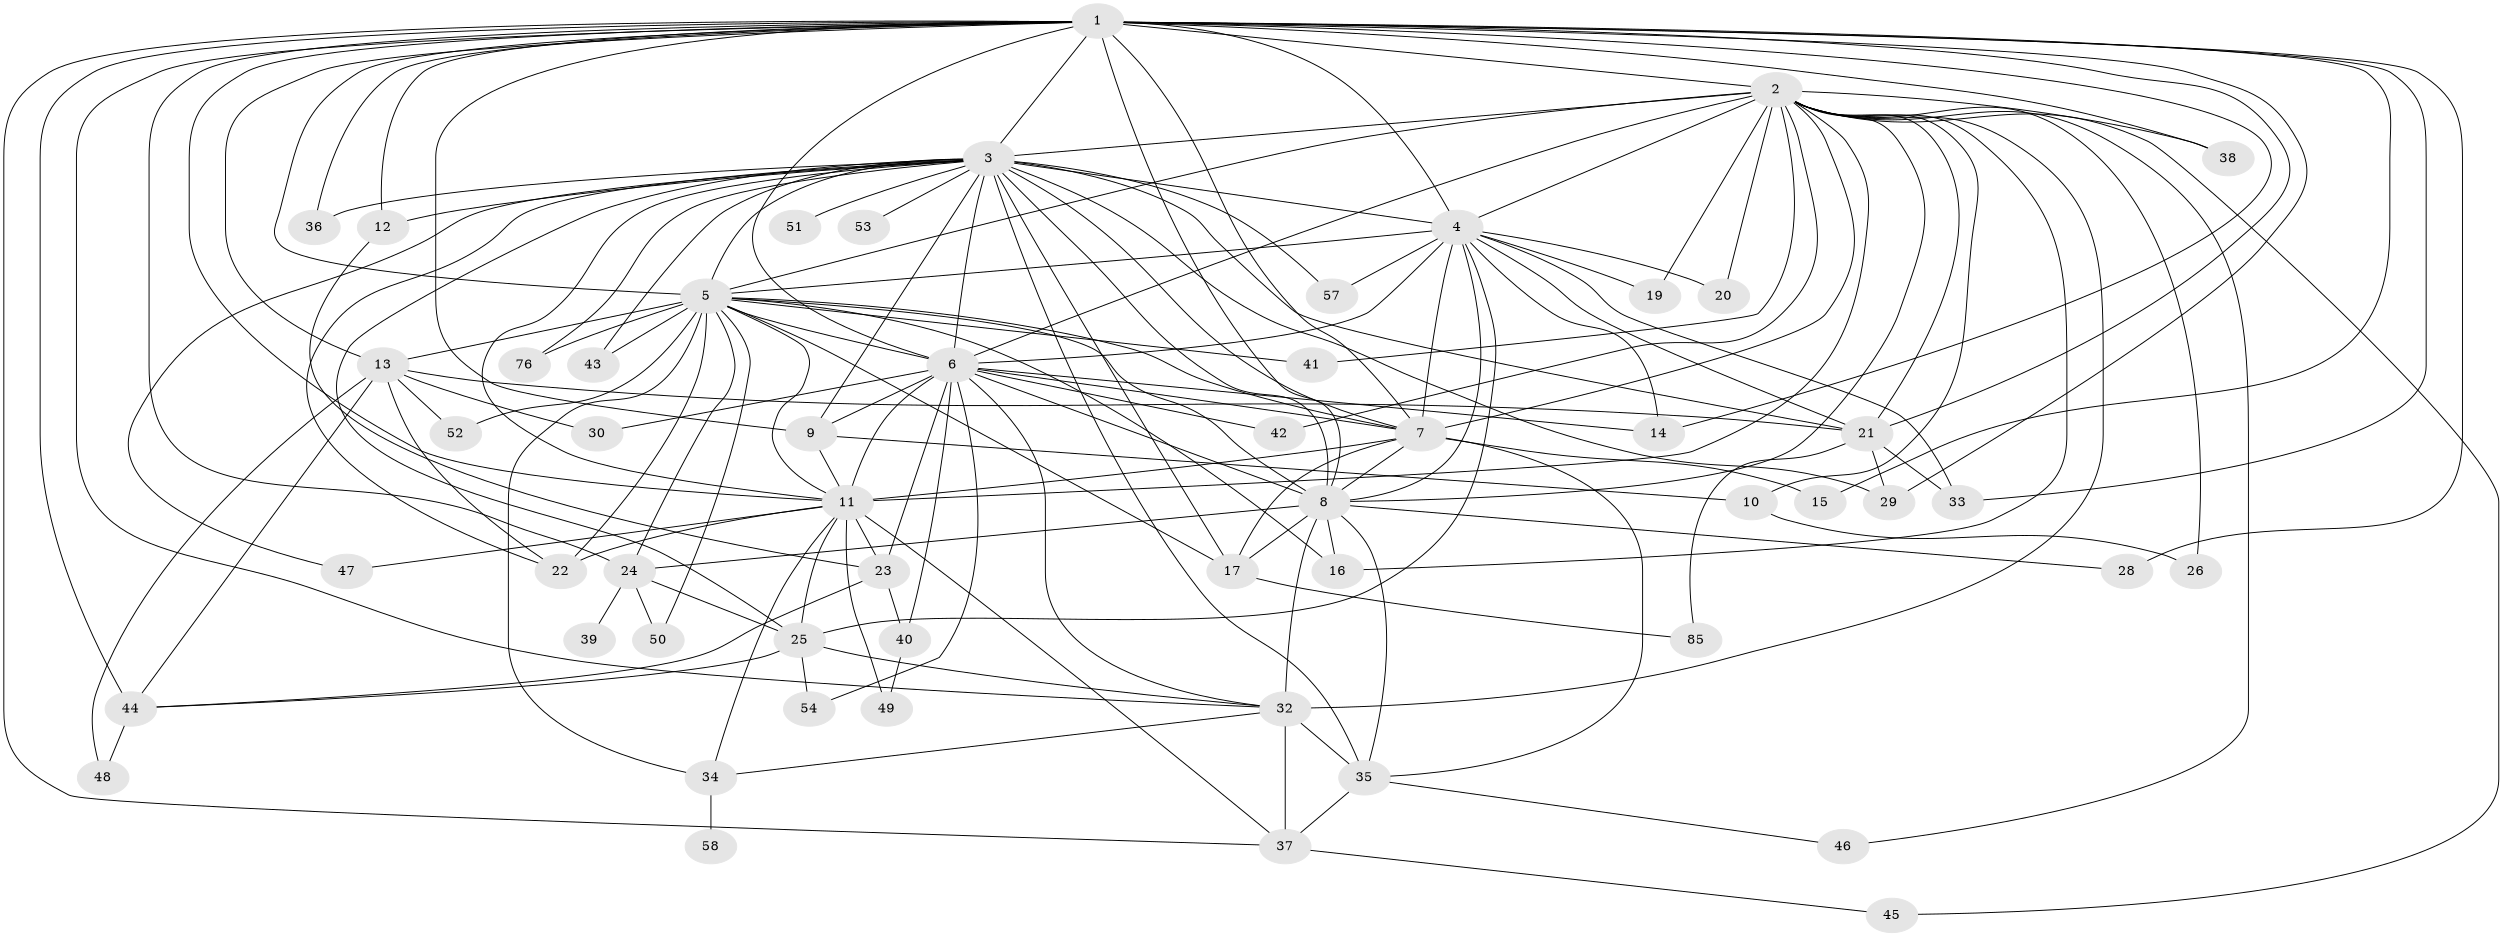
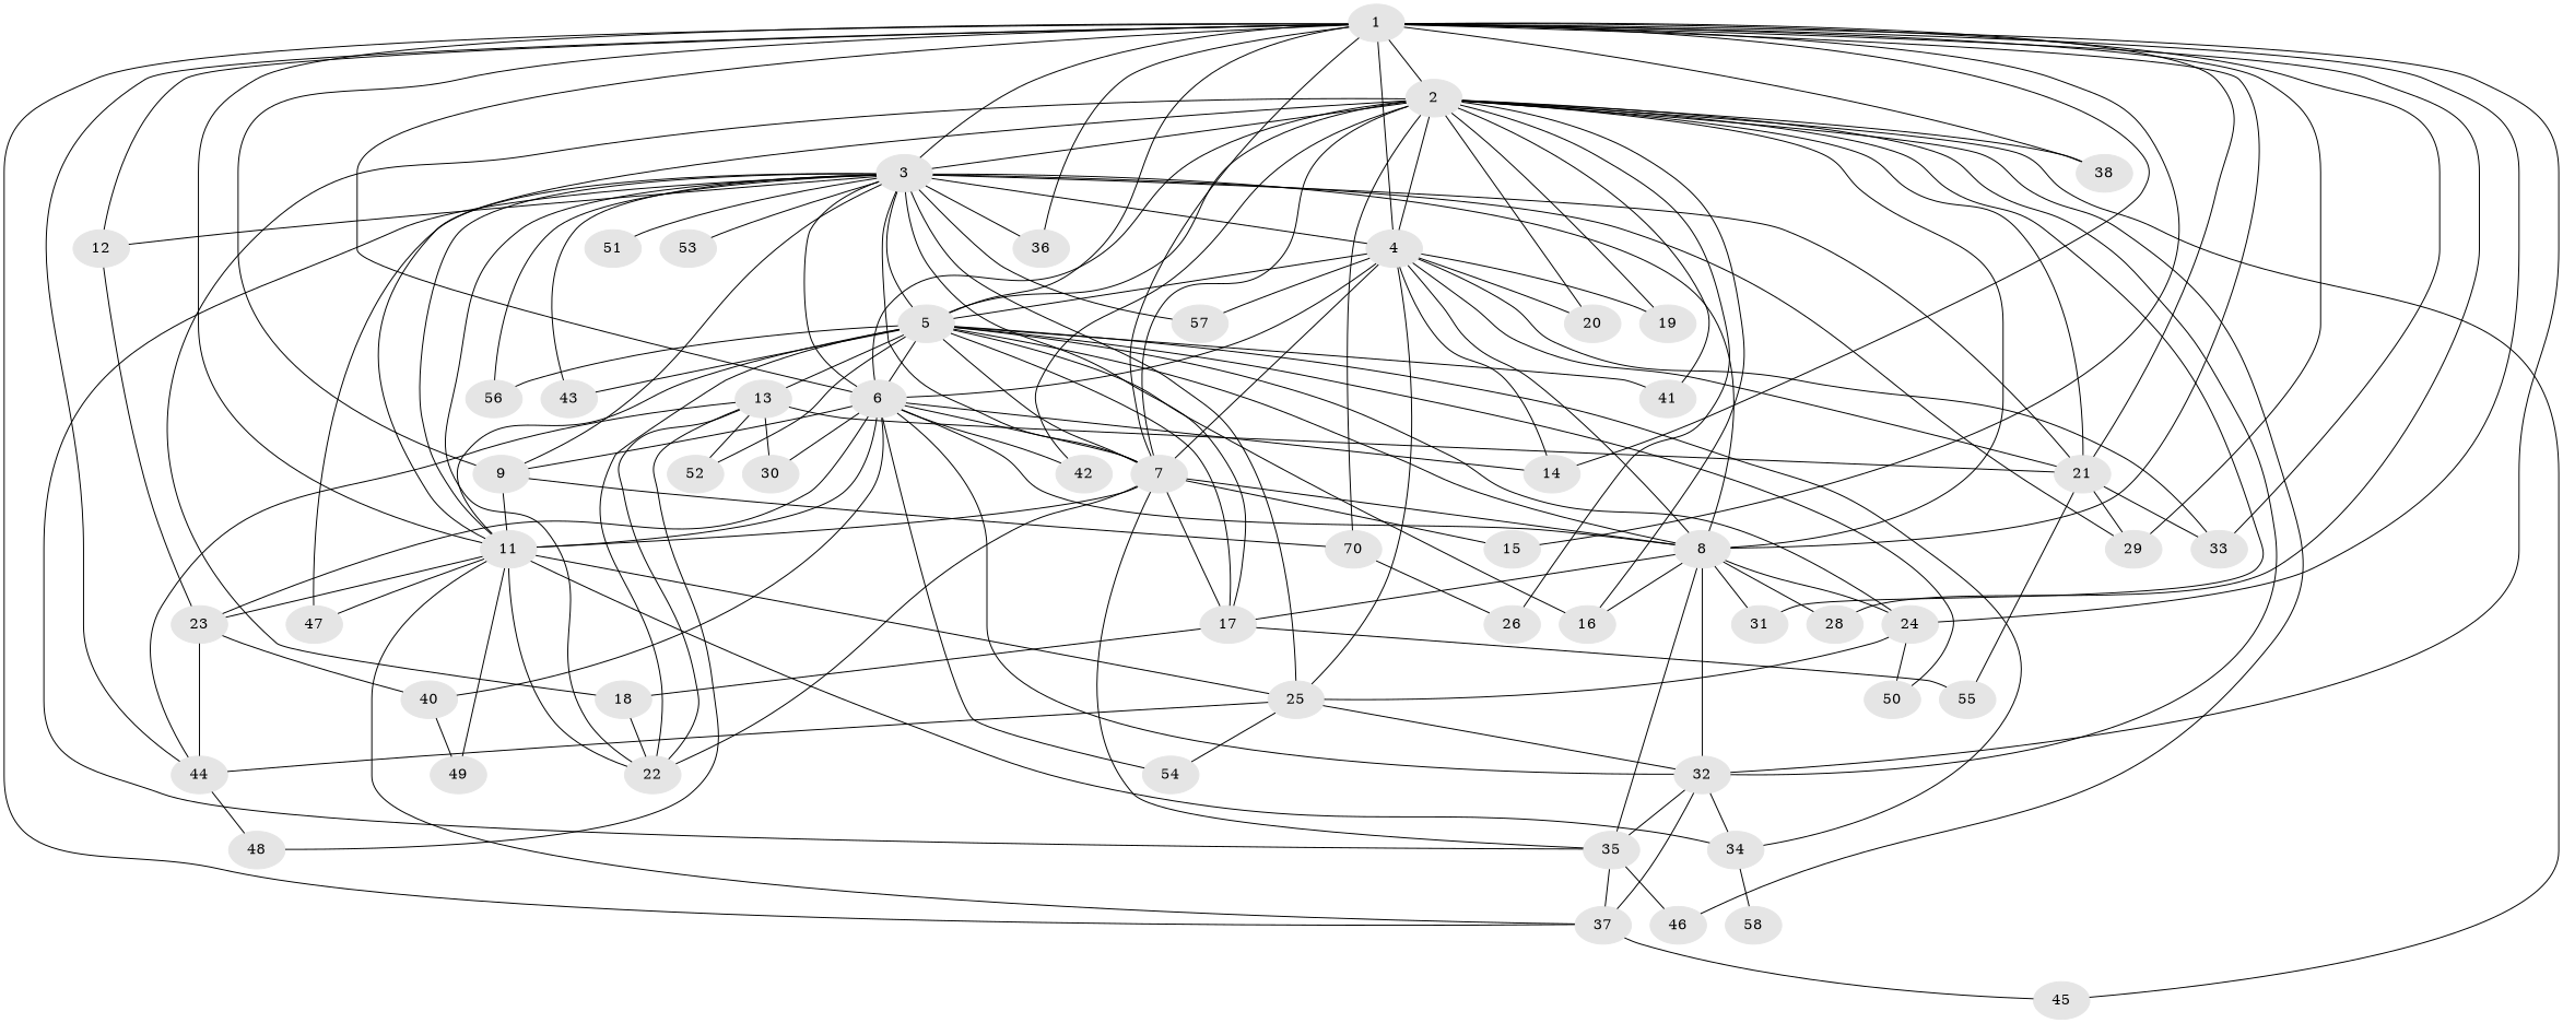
  graph {
    node [color=gray90 style=filled]
    edge [weight=1.0]
    1
    2
    3
    4
    5
    6
    7
    8
    9
    11
    12
    13
    14
    15
    21
    24
    28
    29
    32
    36
    37
    38
    44
    33
    20
-   10
+   10 [label=70]
    16
+   18
    19
    26
+   31
    41
    42
    45
    46
    17
    22
    25
    35
    43
    47
    51
    53
-   56 [label=76]
+   56
    57
    34
    50
    52
    23
    30
    40
    54
    49
    48
-   55 [label=85]
-   39
+   55
    58
    1 -- 2 [weight=4.0]
    1 -- 3 [weight=3.0]
    1 -- 4 [weight=3.0]
    1 -- 5 [weight=3.0]
    1 -- 6 [weight=3.0]
    1 -- 7 [weight=2.0]
    1 -- 8 [weight=3.0]
    1 -- 9
    1 -- 11
    1 -- 12
-   1 -- 13
    1 -- 14
    1 -- 15
    1 -- 21
    1 -- 24
    1 -- 28
    1 -- 29 [weight=2.0]
    1 -- 32 [weight=2.0]
    1 -- 36 [weight=2.0]
    1 -- 37
    1 -- 38
    1 -- 44
    1 -- 33
    2 -- 3 [weight=3.0]
    2 -- 4 [weight=2.0]
    2 -- 5 [weight=2.0]
    2 -- 6 [weight=2.0]
    2 -- 7 [weight=2.0]
    2 -- 8 [weight=2.0]
    2 -- 11
    2 -- 21
    2 -- 32
    2 -- 38
    2 -- 20
    2 -- 10
    2 -- 16
+   2 -- 18
    2 -- 19
    2 -- 26
+   2 -- 31 [weight=2.0]
    2 -- 41 [weight=2.0]
    2 -- 42
    2 -- 45
    2 -- 46
    3 -- 4
    3 -- 5
    3 -- 6
    3 -- 7
    3 -- 8
    3 -- 9
    3 -- 11
    3 -- 12
    3 -- 21
    3 -- 29
    3 -- 36
    3 -- 17
    3 -- 22
    3 -- 25
    3 -- 35
    3 -- 43
    3 -- 47
    3 -- 51
    3 -- 53
    3 -- 56
    3 -- 57
    4 -- 5
    4 -- 6
    4 -- 7
    4 -- 8
    4 -- 14
    4 -- 21
    4 -- 33
    4 -- 20
    4 -- 19
    4 -- 25
    4 -- 57
    5 -- 6
    5 -- 7 [weight=2.0]
    5 -- 8 [weight=2.0]
    5 -- 11
    5 -- 13
    5 -- 24
    5 -- 16
    5 -- 41
    5 -- 17
    5 -- 22
    5 -- 43 [weight=2.0]
    5 -- 56
    5 -- 34
    5 -- 50
    5 -- 52
    6 -- 7
    6 -- 8
    6 -- 9
    6 -- 11
    6 -- 14
    6 -- 32
    6 -- 42
    6 -- 23
    6 -- 30
    6 -- 40
    6 -- 54
    7 -- 8 [weight=2.0]
    7 -- 11 [weight=11.0]
    7 -- 15 [weight=2.0]
    7 -- 17
+   7 -- 22
    7 -- 35
    8 -- 24
    8 -- 28 [weight=2.0]
    8 -- 32 [weight=8.0]
    8 -- 16
+   8 -- 31
    8 -- 17
    8 -- 35
    9 -- 11 [weight=2.0]
    9 -- 10
    11 -- 37
    11 -- 22
    11 -- 25
    11 -- 47
    11 -- 34
    11 -- 23
    11 -- 49
    12 -- 23
    13 -- 21
    13 -- 44
    13 -- 22
    13 -- 52
    13 -- 30
    13 -- 48
    21 -- 29
    21 -- 33
    21 -- 55
    24 -- 25
    24 -- 50
-   24 -- 39
    32 -- 37
    32 -- 35
    32 -- 34
    37 -- 45
    44 -- 48
    10 -- 26
+   18 -- 22
+   17 -- 18
    17 -- 55
    25 -- 32
    25 -- 44
    25 -- 54
    35 -- 37
    35 -- 46
    34 -- 58
    23 -- 44
    23 -- 40
    40 -- 49
  }
